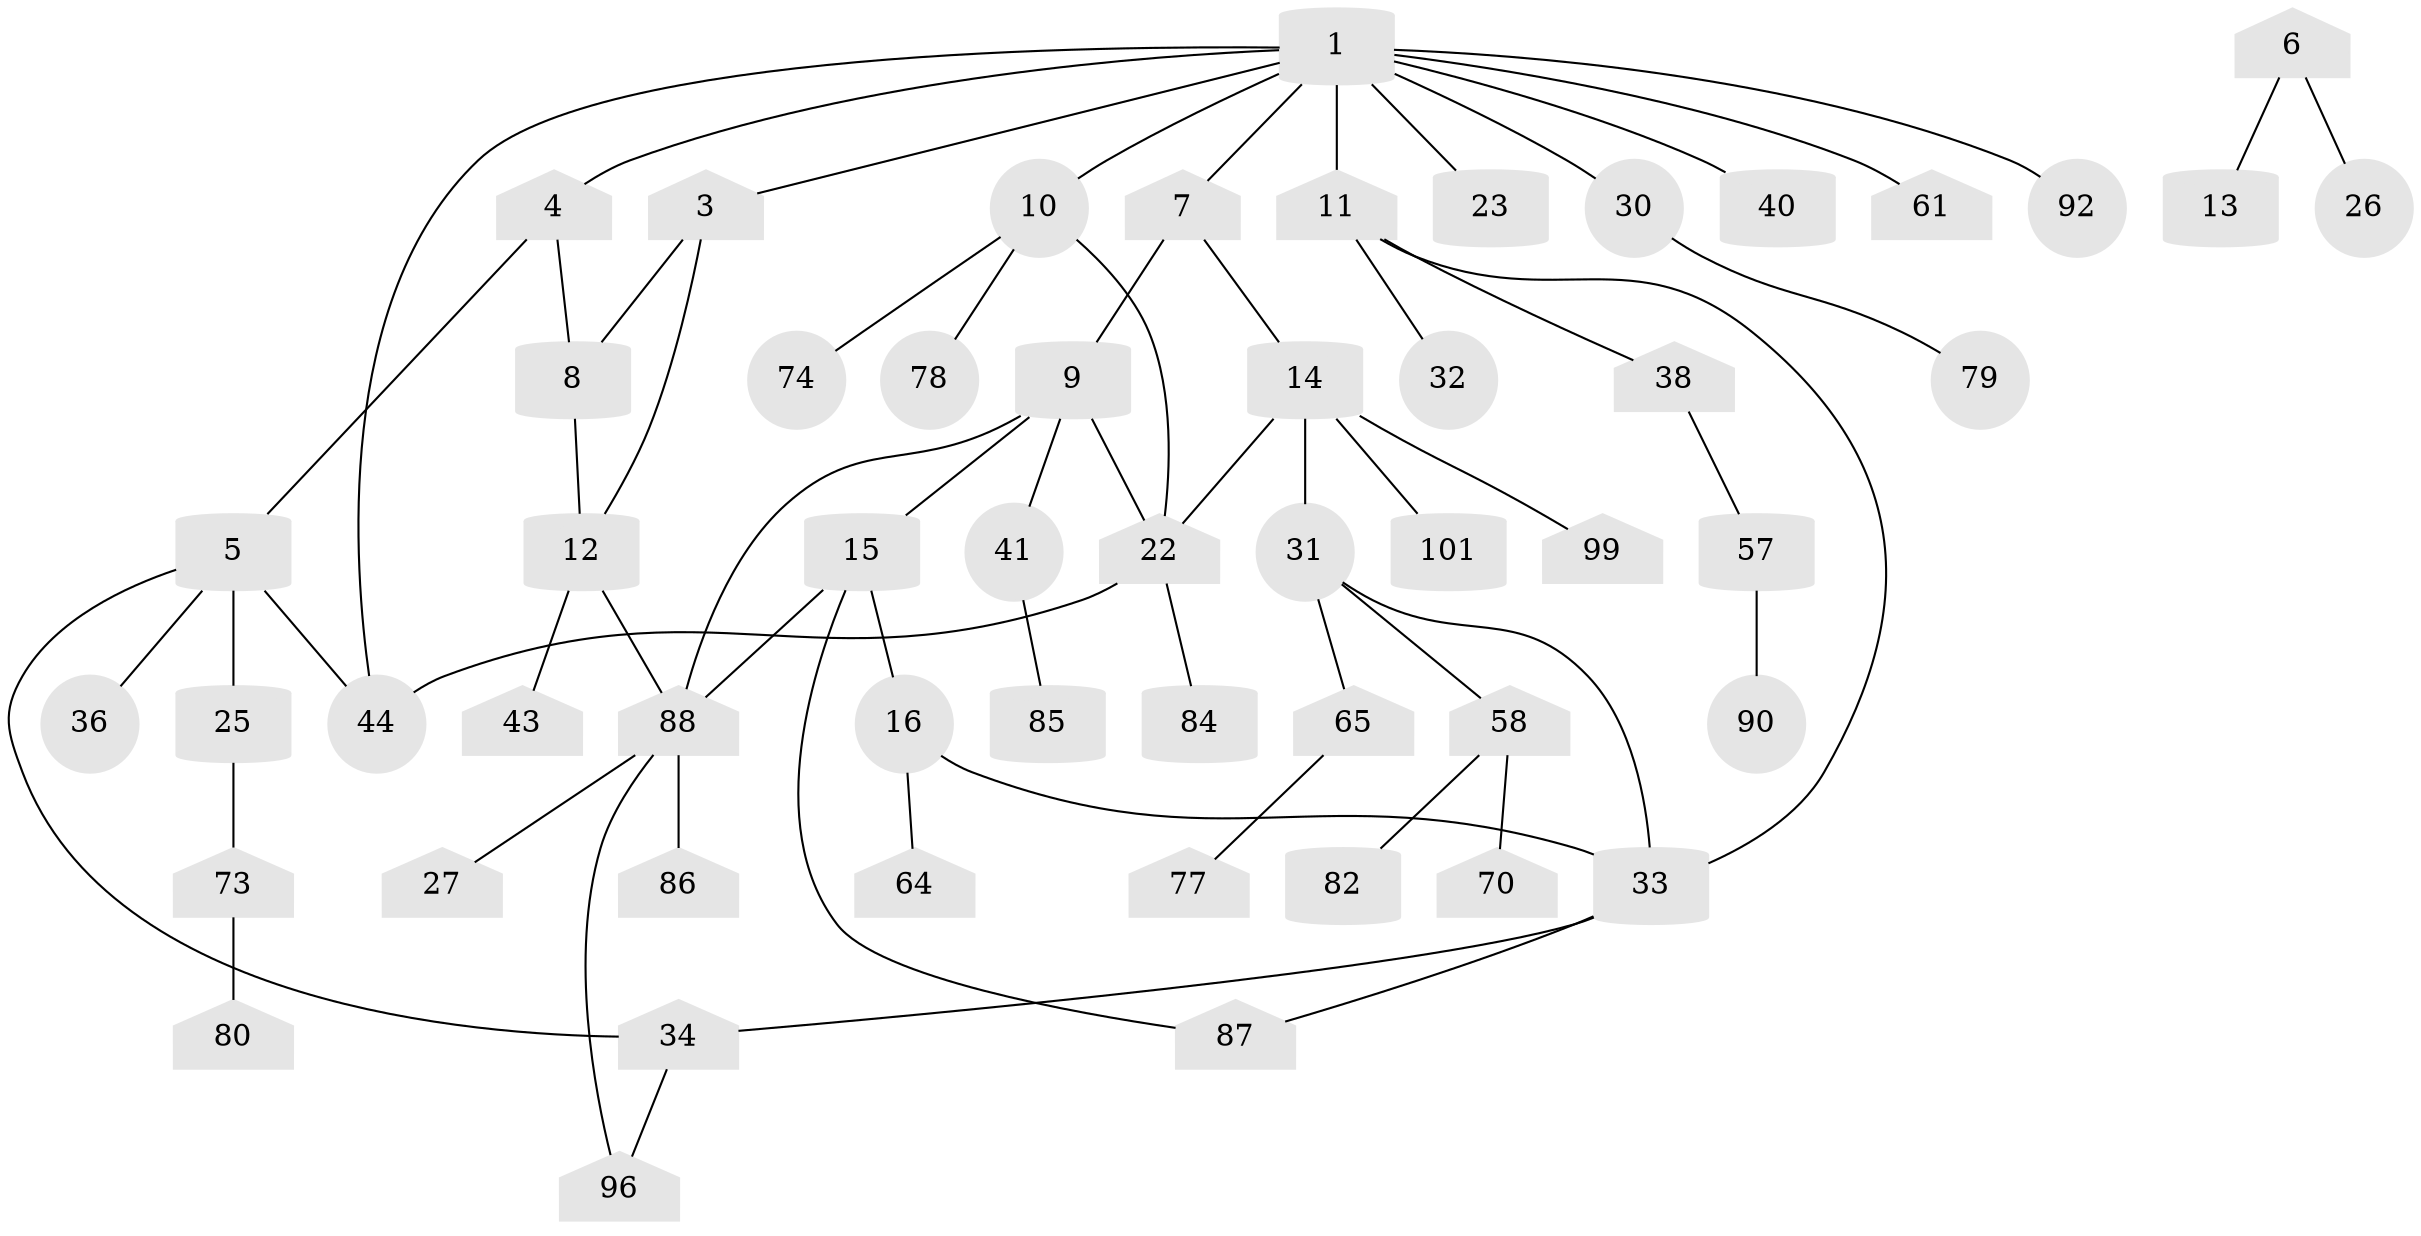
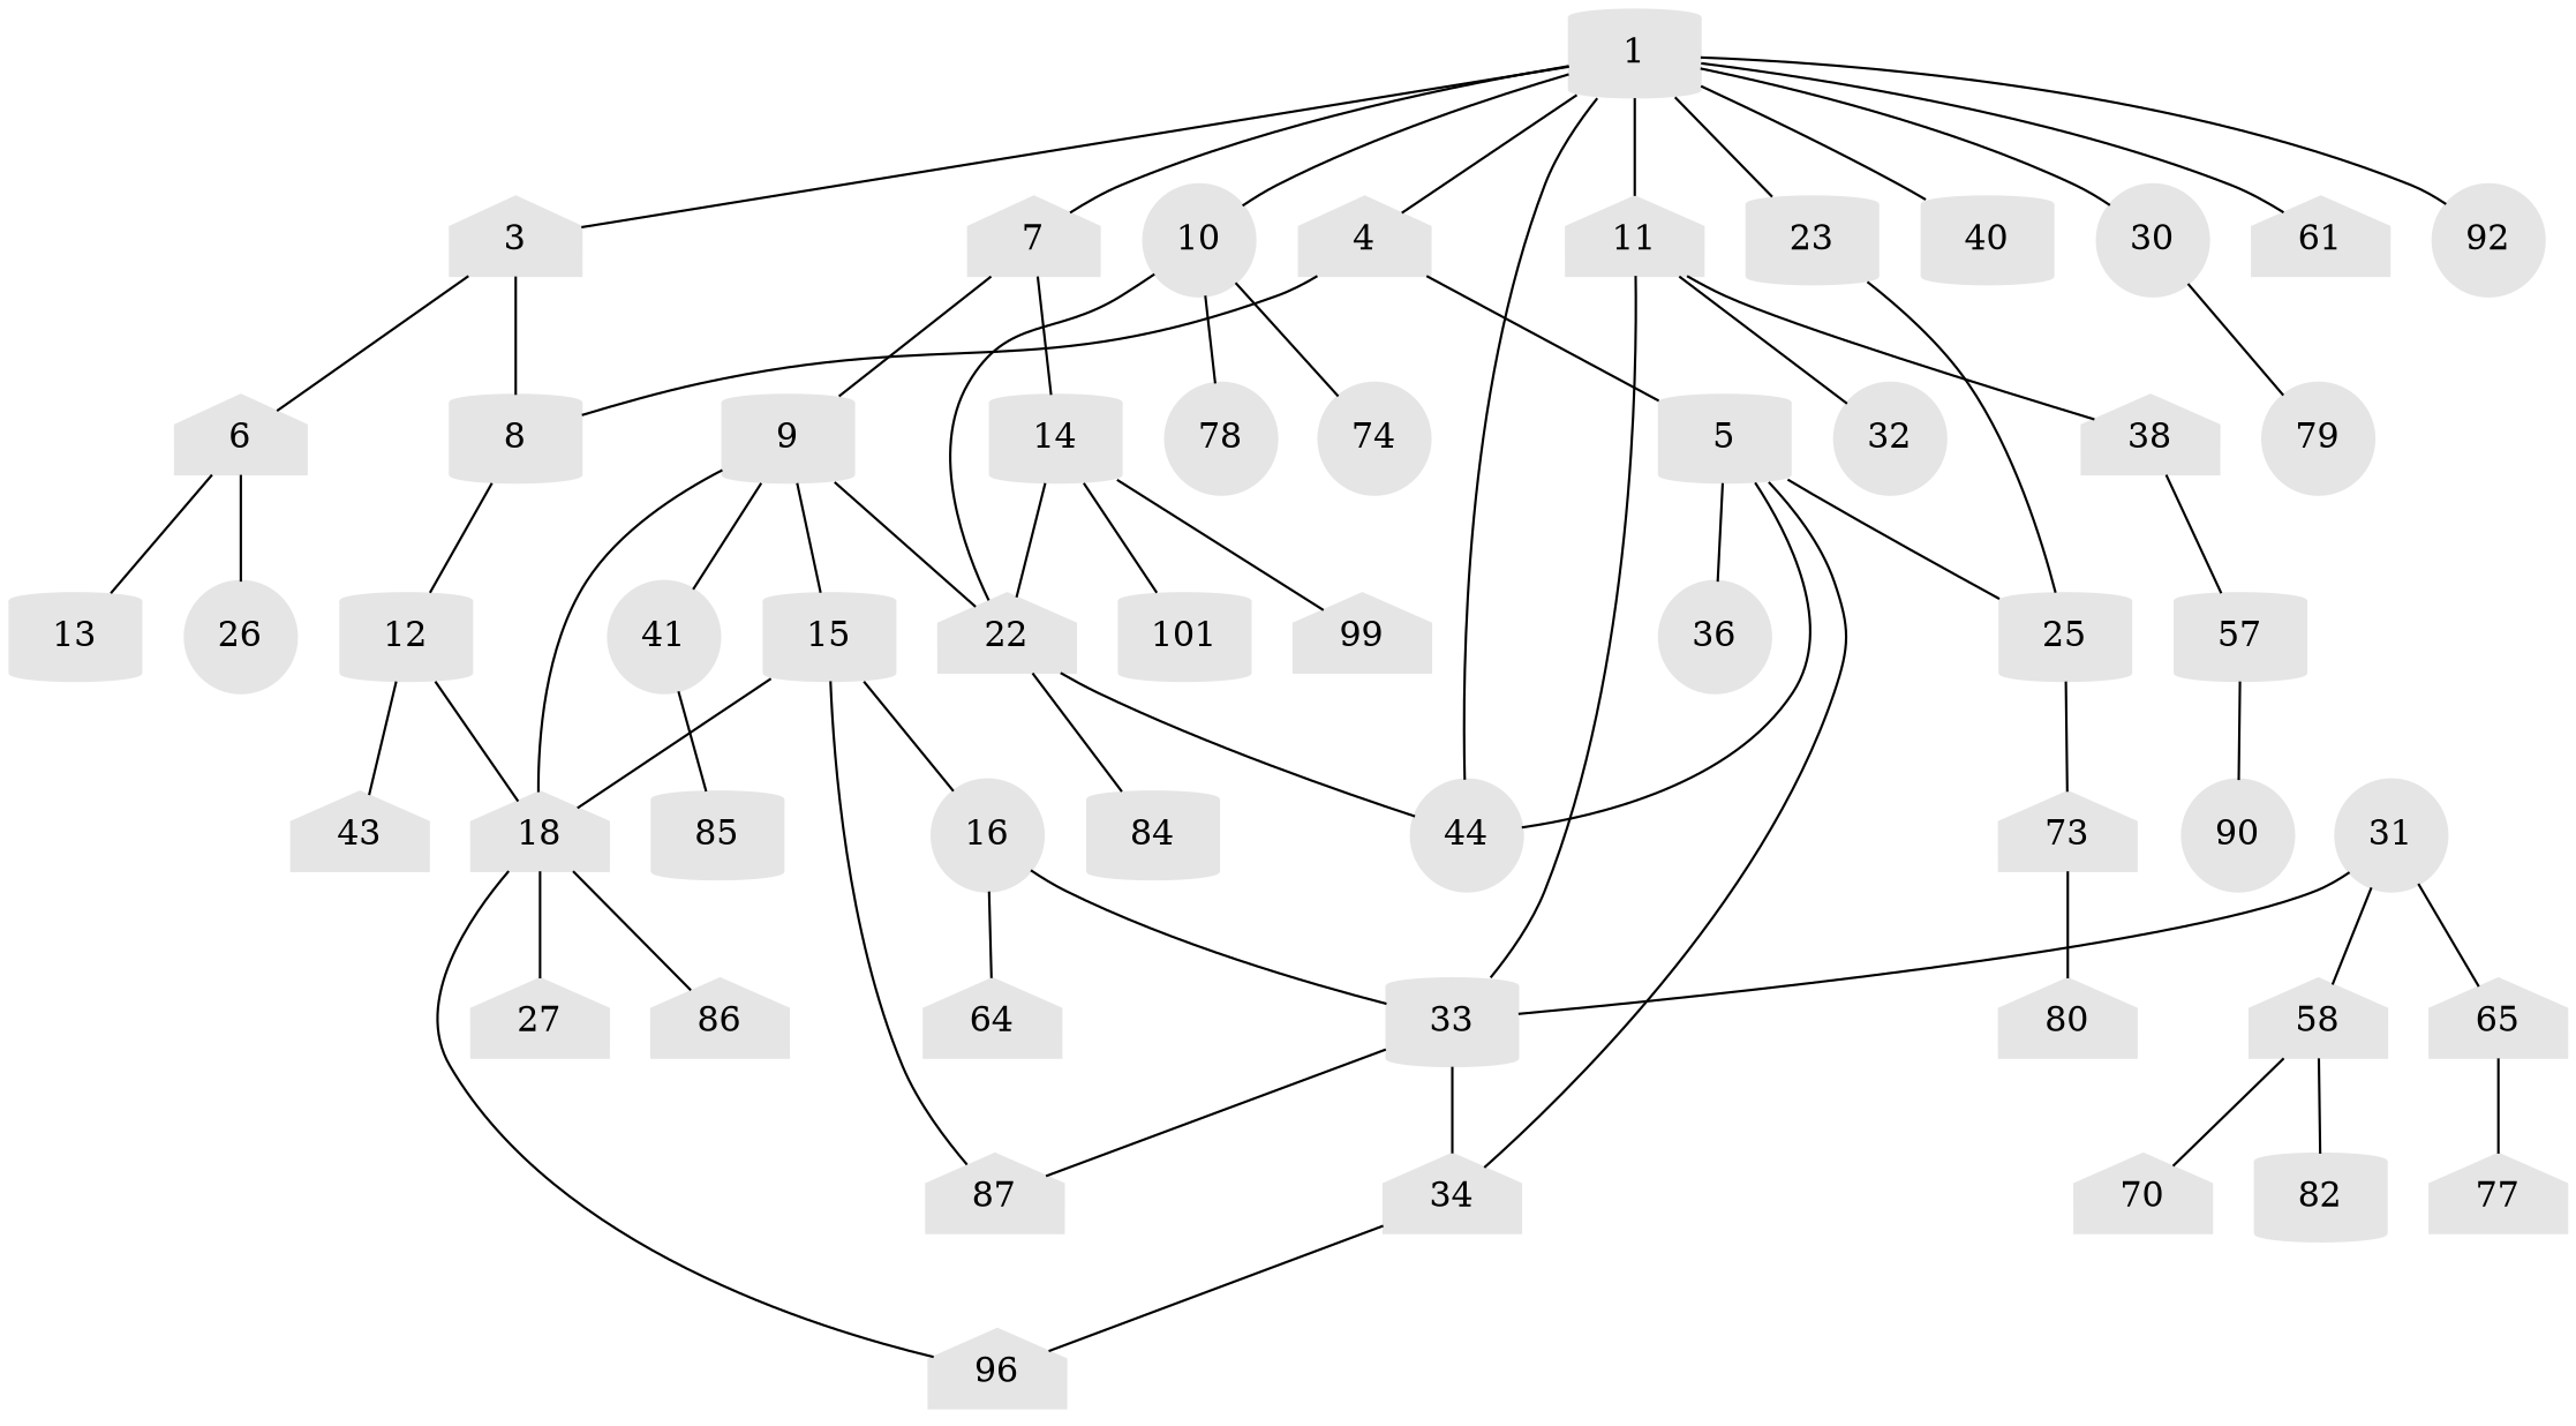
  graph {
    node [color=gray90 shape=house style=filled]
    1 [shape=cylinder super="+2"]
    3 [super="+17"]
    4
    7
    10 [shape=circle super="+56+53"]
    11 [super="+89"]
    23 [shape=cylinder]
    30 [shape=circle super="+72+37"]
    40 [shape=cylinder super="+105"]
    44 [shape=circle]
    61
    92 [shape=circle]
    6
    8 [shape=cylinder super="+62"]
    5 [shape=cylinder super="+68+19"]
    9 [shape=cylinder super="+35"]
    14 [shape=cylinder]
    22 [super="+60+66+42"]
    74 [shape=circle]
    78 [shape=circle]
    32 [shape=circle]
    33 [shape=cylinder super="+50+81+52+107+69"]
    n23 [label=38]
    25 [shape=cylinder super="+51"]
    79 [shape=circle]
    13 [shape=cylinder super="+91"]
    26 [shape=circle super="+75"]
    12 [shape=cylinder super="+24"]
    34 [super="+110"]
    36 [shape=circle]
    73
    n32 [label=96]
    15 [shape=cylinder]
-   18 [super="+38+21" label=88]
+   18 [super="+38+21"]
    41 [shape=circle super="+46"]
    31 [shape=circle super="+49+97+45"]
    99
    101 [shape=cylinder]
    43
    16 [shape=circle]
    87
    27
    86
    84 [shape=cylinder]
    85 [shape=cylinder]
    57 [shape=cylinder]
    58 [super="+67"]
    65 [super="+109+71"]
    64
    80
    70
    82 [shape=cylinder super="+104"]
    77 [super="+95"]
    90 [shape=circle]
    1 -- 3
    1 -- 4
    1 -- 7
    1 -- 10
    1 -- 11
    1 -- 23
    1 -- 30
    1 -- 40
    1 -- 44
    1 -- 61
    1 -- 92
-   3 -- 12
+   3 -- 6
    3 -- 8
    4 -- 8
    4 -- 5
    7 -- 9
    7 -- 14
    10 -- 22
    10 -- 74
    10 -- 78
    11 -- 32
    11 -- 33
    11 -- n23
+   23 -- 25
    30 -- 79
    6 -- 13
    6 -- 26
    8 -- 12
    5 -- 44
    5 -- 25
    5 -- 34
    5 -- 36
    9 -- 22
    9 -- 15
    9 -- 18
    9 -- 41
    14 -- 22
-   14 -- 31
    14 -- 99
    14 -- 101
    22 -- 44
    22 -- 84
    33 -- 34
    33 -- 87
    n23 -- 57
    25 -- 73
    12 -- 18
    12 -- 43
    34 -- n32
    73 -- 80
    15 -- 18
    15 -- 16
    15 -- 87
    18 -- n32
    18 -- 27
    18 -- 86
    41 -- 85
    31 -- 33
    31 -- 58
    31 -- 65
    16 -- 33
    16 -- 64
    57 -- 90
    58 -- 70
    58 -- 82
    65 -- 77
  }
